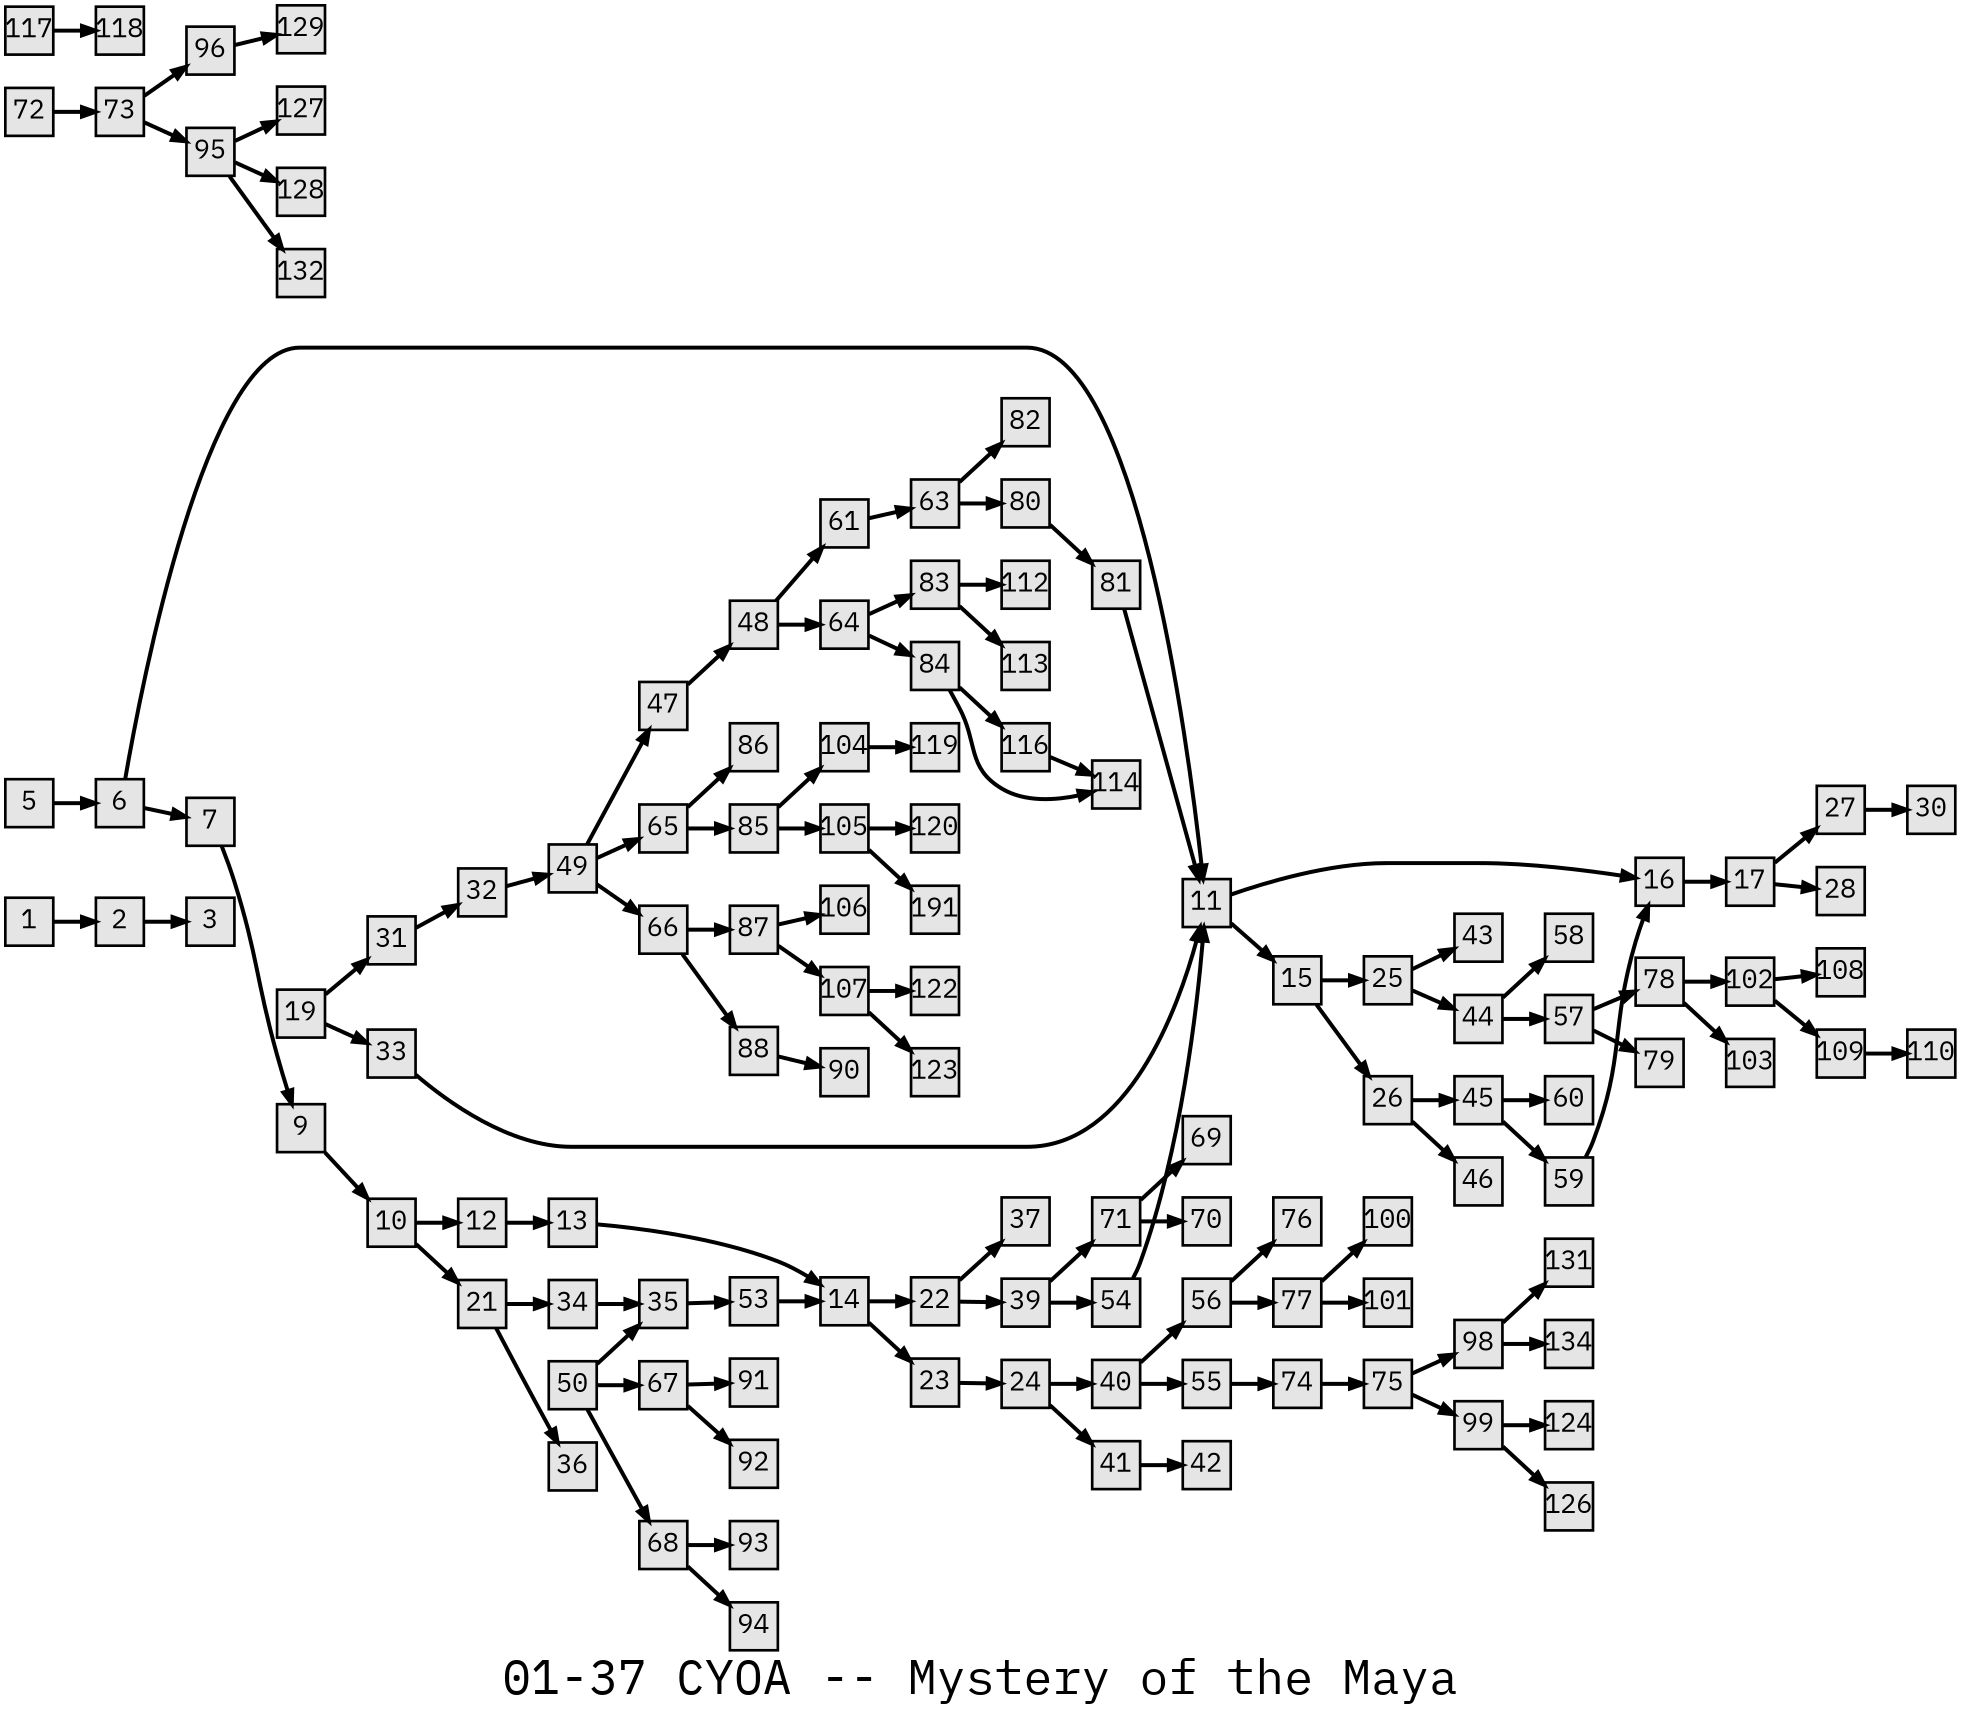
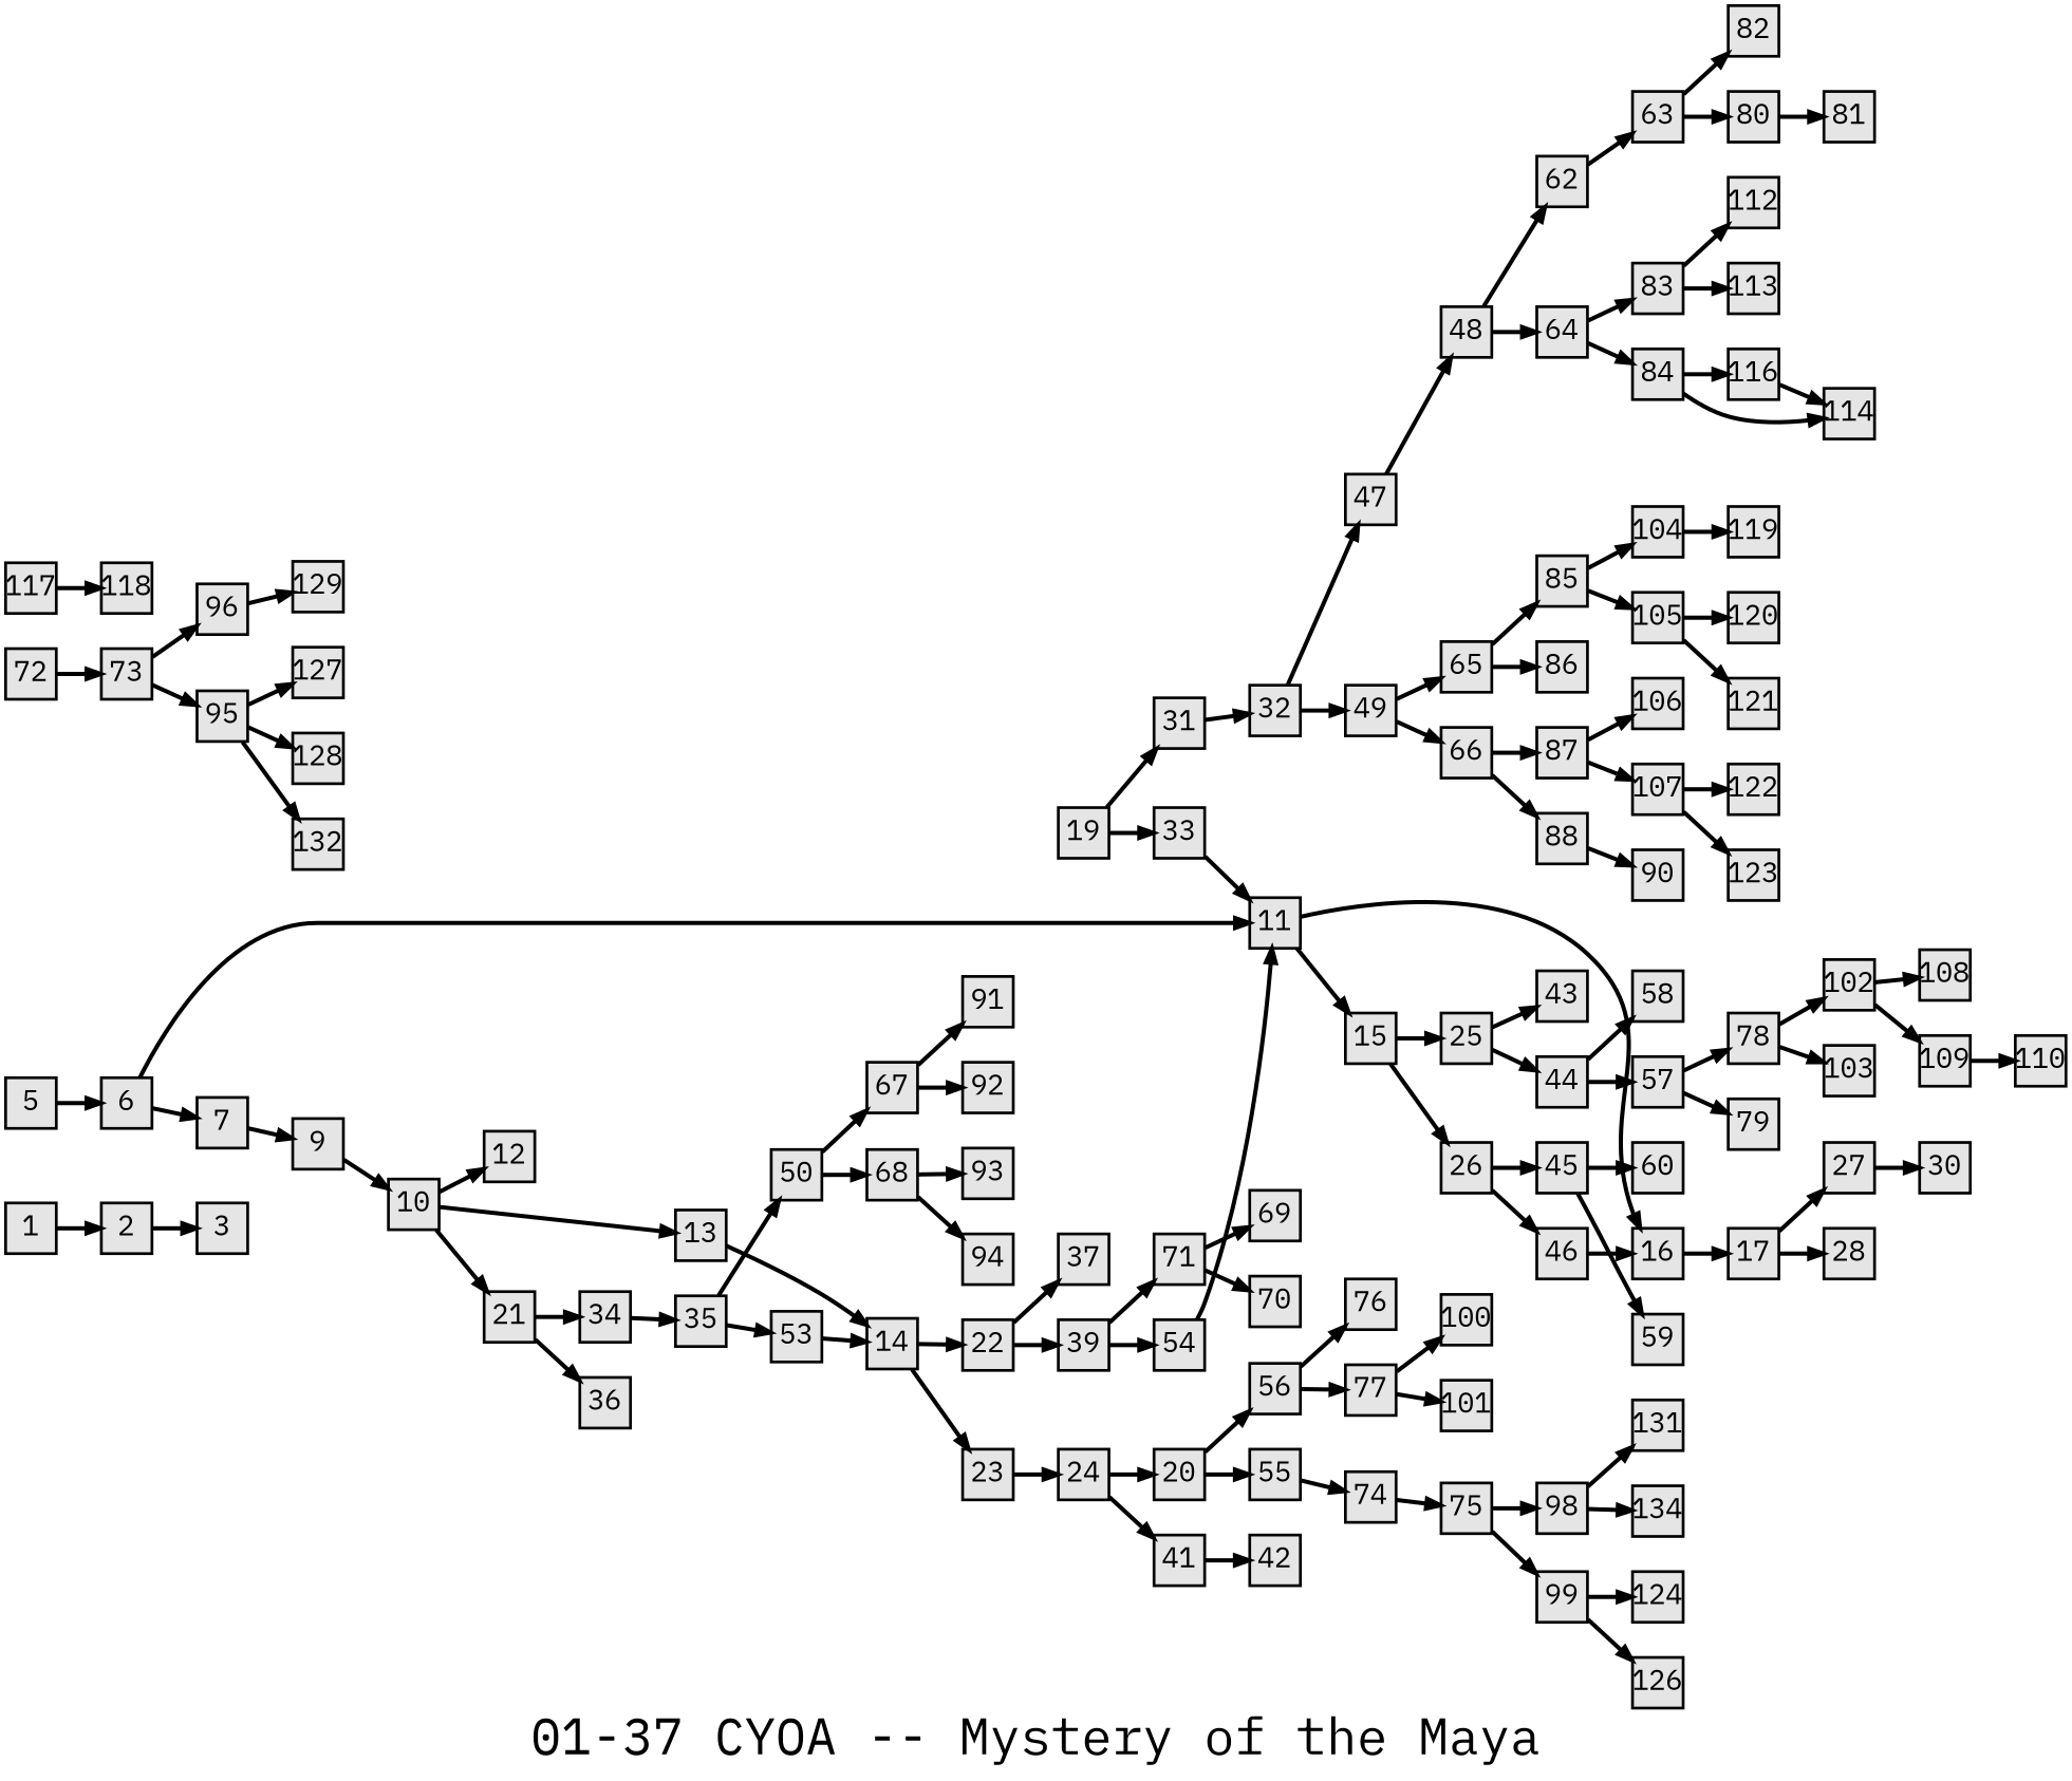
  digraph {
    fontname="IBM Plex Mono"
    fontsize=36
    label="01-37 CYOA -- Mystery of the Maya"
    nodesep=0.35
    ordering=out
    rankdir=LR
    ranksep=0.45
    node [fillcolor=grey90 fixedsize=true fontname="IBM Plex Mono" fontsize=20 labelfloat=true margin="0,0" penwidth=2 regular=true shape=rect style=filled]
    edge [fontname="IBM Plex Mono" fontsize=12 labelfloat=true penwidth=3]
    1
    2
    3
    5
    6
    11
    16
    15
    7
    17
    25
    26
    9
    10
    12
    13
    21
    14
    34
    36
    22
    23
    27
    28
    43
    44
    45
    46
    19
    31
    33
    35
    37
    39
    24
    n36 [label=71]
    54
-   40
+   40 [label=20]
    41
    58
    57
    60
    59
    30
    32
    47
    49
    50
    53
    69
    70
    56
    55
    42
    76
    77
    74
    78
    79
    48
    65
    66
-   62 [label=61]
+   62
    64
    85
    86
    87
    88
    67
    68
    91
    92
    93
    94
    100
    101
    72
    73
    75
    102
    103
    63
    83
    84
    82
    80
    112
    113
    116
    114
    104
    105
    106
    107
    90
    96
    95
    98
    99
    108
    109
    81
    119
    120
-   121 [label=191]
+   121
    122
    123
    129
    127
    128
    132
    131
    134
    124
    126
    110
    117
    118
    1 -> 2
    2 -> 3
    5 -> 6
    6 -> 11
    6 -> 7
    11 -> 16
    11 -> 15
    16 -> 17
    15 -> 25
    15 -> 26
    7 -> 9
    17 -> 27
    17 -> 28
    25 -> 43
    25 -> 44
    26 -> 45
    26 -> 46
    9 -> 10
    10 -> 12
-   12 -> 13
+   10 -> 13
    10 -> 21
    13 -> 14
    21 -> 34
    21 -> 36
    14 -> 22
    14 -> 23
    34 -> 35
    22 -> 37
    22 -> 39
    23 -> 24
    27 -> 30
    44 -> 58
    44 -> 57
    45 -> 60
    45 -> 59
    19 -> 31
    19 -> 33
    31 -> 32
    33 -> 11
-   50 -> 35
+   35 -> 50
    35 -> 53
    39 -> n36
    39 -> 54
    24 -> 40
    24 -> 41
    n36 -> 69
    n36 -> 70
    54 -> 11
    40 -> 56
    40 -> 55
    41 -> 42
    57 -> 78
    57 -> 79
-   59 -> 16
-   49 -> 47
+   46 -> 16
+   32 -> 47
    32 -> 49
    47 -> 48
    49 -> 65
    49 -> 66
    50 -> 67
    50 -> 68
    53 -> 14
    56 -> 76
    56 -> 77
    55 -> 74
    77 -> 100
    77 -> 101
    74 -> 75
    78 -> 102
    78 -> 103
    48 -> 62
    48 -> 64
    65 -> 85
    65 -> 86
    66 -> 87
    66 -> 88
    62 -> 63
    64 -> 83
    64 -> 84
    85 -> 104
    85 -> 105
    87 -> 106
    87 -> 107
    88 -> 90
    67 -> 91
    67 -> 92
    68 -> 93
    68 -> 94
    72 -> 73
    73 -> 96
    73 -> 95
    75 -> 98
    75 -> 99
    102 -> 108
    102 -> 109
    63 -> 82
    63 -> 80
    83 -> 112
    83 -> 113
    84 -> 116
    84 -> 114
    80 -> 81
    116 -> 114
    104 -> 119
    105 -> 120
    105 -> 121
    107 -> 122
    107 -> 123
    96 -> 129
    95 -> 127
    95 -> 128
    95 -> 132
    98 -> 131
    98 -> 134
    99 -> 124
    99 -> 126
    109 -> 110
-   81 -> 11
    117 -> 118
  }
